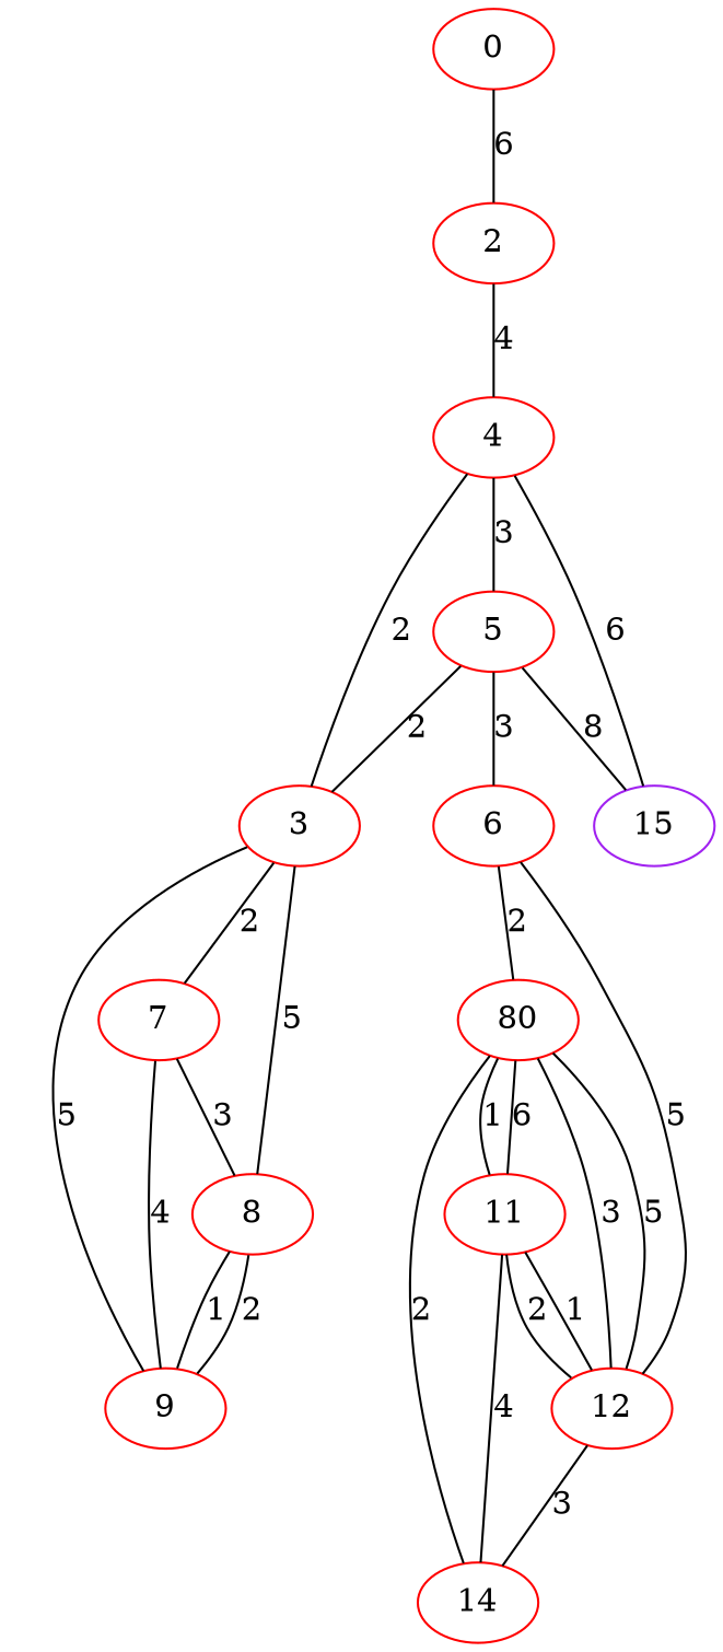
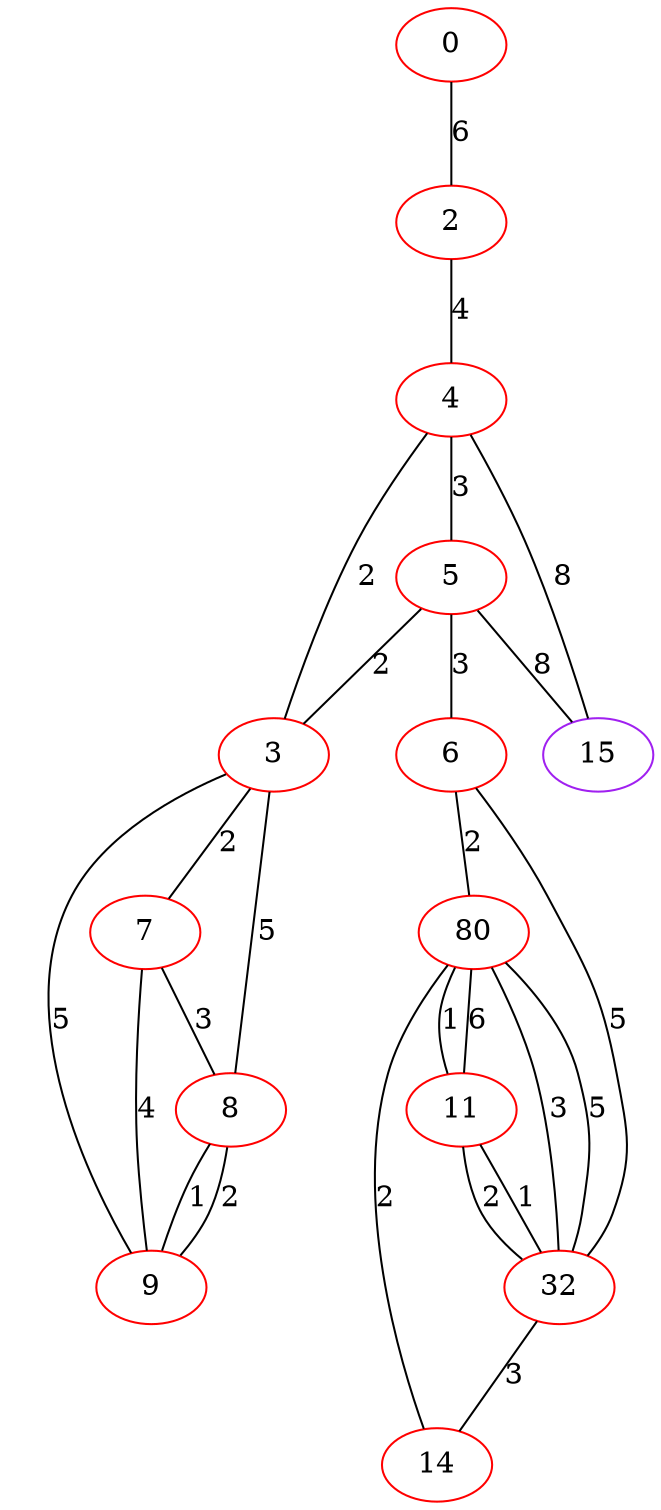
  graph {
    node [color=red weight=1]
    0
    2
    4
    3
    7
    8
    9
    5
    15 [color=purple weight=4]
    6
    n11 [label=80]
-   12
+   12 [label=32]
    11
    14
    0 -- 2 [label=6]
    2 -- 4 [label=4]
    4 -- 5 [label=3]
-   4 -- 15 [label=6]
+   4 -- 15 [label=8]
    3 -- 4 [label=2]
    3 -- 7 [label=2]
    3 -- 8 [label=5]
    3 -- 9 [label=5]
    7 -- 8 [label=3]
    7 -- 9 [label=4]
    8 -- 9 [label=1]
    8 -- 9 [label=2]
    5 -- 3 [label=2]
    5 -- 15 [label=8]
    5 -- 6 [label=3]
    6 -- n11 [label=2]
    6 -- 12 [label=5]
    n11 -- 12 [label=3]
    n11 -- 12 [label=5]
    n11 -- 11 [label=1]
    n11 -- 11 [label=6]
    n11 -- 14 [label=2]
    12 -- 14 [label=3]
    11 -- 12 [label=2]
    11 -- 12 [label=1]
-   11 -- 14 [label=4]
  }
